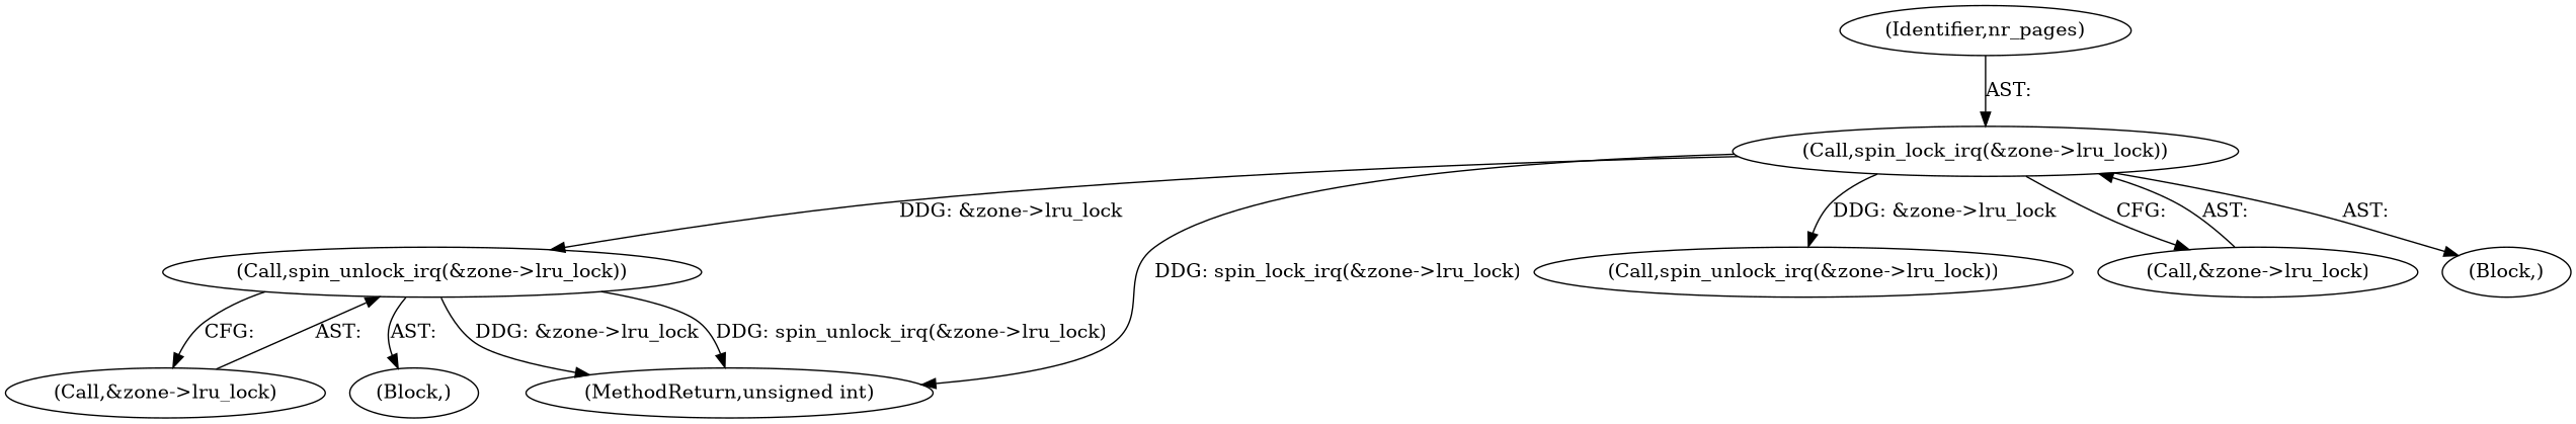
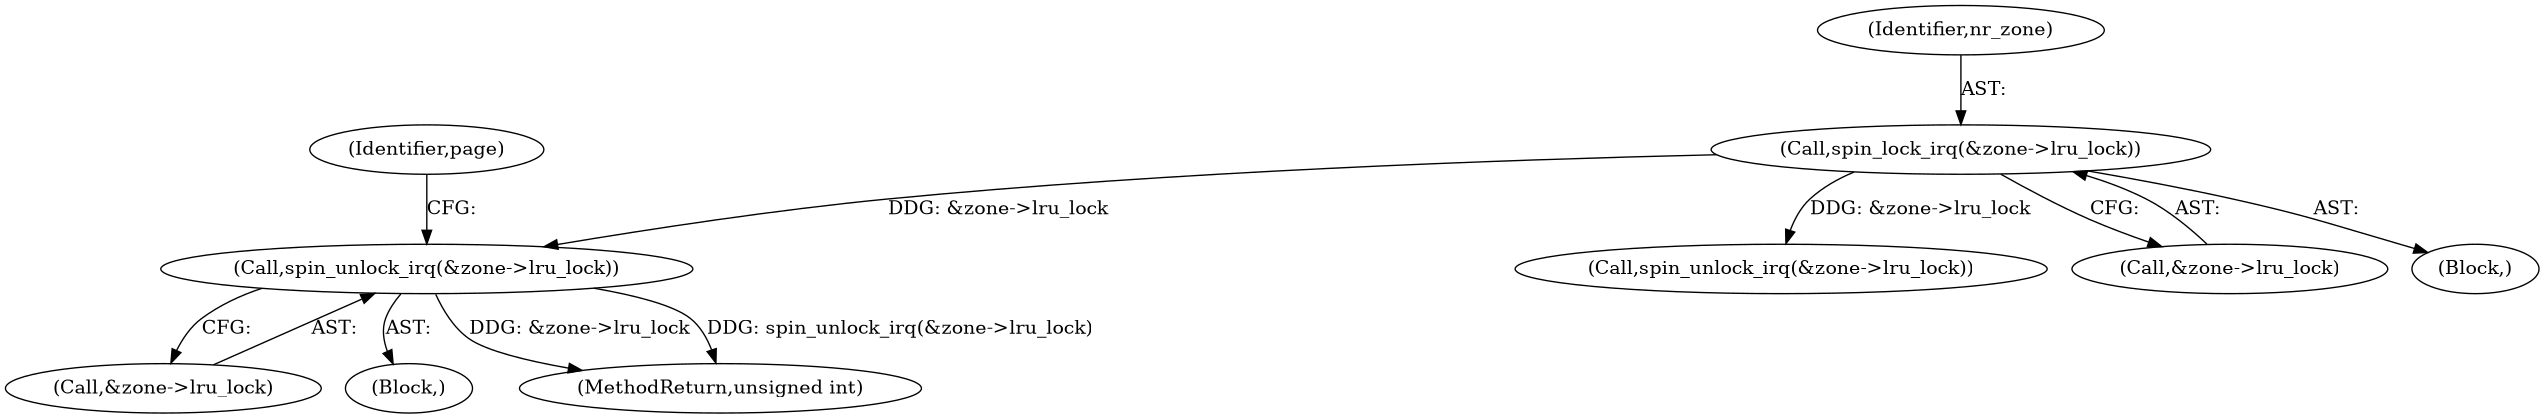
  digraph {
    n1 [label="(Call,spin_unlock_irq(&zone->lru_lock))"]
    n2 [label="(Call,&zone->lru_lock)"]
    n3 [label="(Block,)"]
    n4 [label="(MethodReturn,unsigned int)"]
    n5 [label="(Call,spin_lock_irq(&zone->lru_lock))"]
    n6 [label="(Call,spin_unlock_irq(&zone->lru_lock))"]
    n7 [label="(Call,&zone->lru_lock)"]
    n8 [label="(Block,)"]
-   n9 [label="(Identifier,nr_pages)"]
+   n9 [label="(Identifier,nr_zone)"]
+   n10 [label="(Identifier,page)"]
    n1 -> n2 [label="CFG: "]
    n1 -> n3 [label="AST: "]
    n1 -> n4 [label="DDG: &zone->lru_lock"]
    n1 -> n4 [label="DDG: spin_unlock_irq(&zone->lru_lock)"]
    n2 -> n1 [label="AST: "]
    n5 -> n1 [label="DDG: &zone->lru_lock"]
-   n5 -> n4 [label="DDG: spin_lock_irq(&zone->lru_lock)"]
    n5 -> n6 [label="DDG: &zone->lru_lock"]
    n5 -> n7 [label="CFG: "]
    n5 -> n8 [label="AST: "]
    n7 -> n5 [label="AST: "]
    n9 -> n5 [label="AST: "]
+   n10 -> n1 [label="CFG: "]
  }
